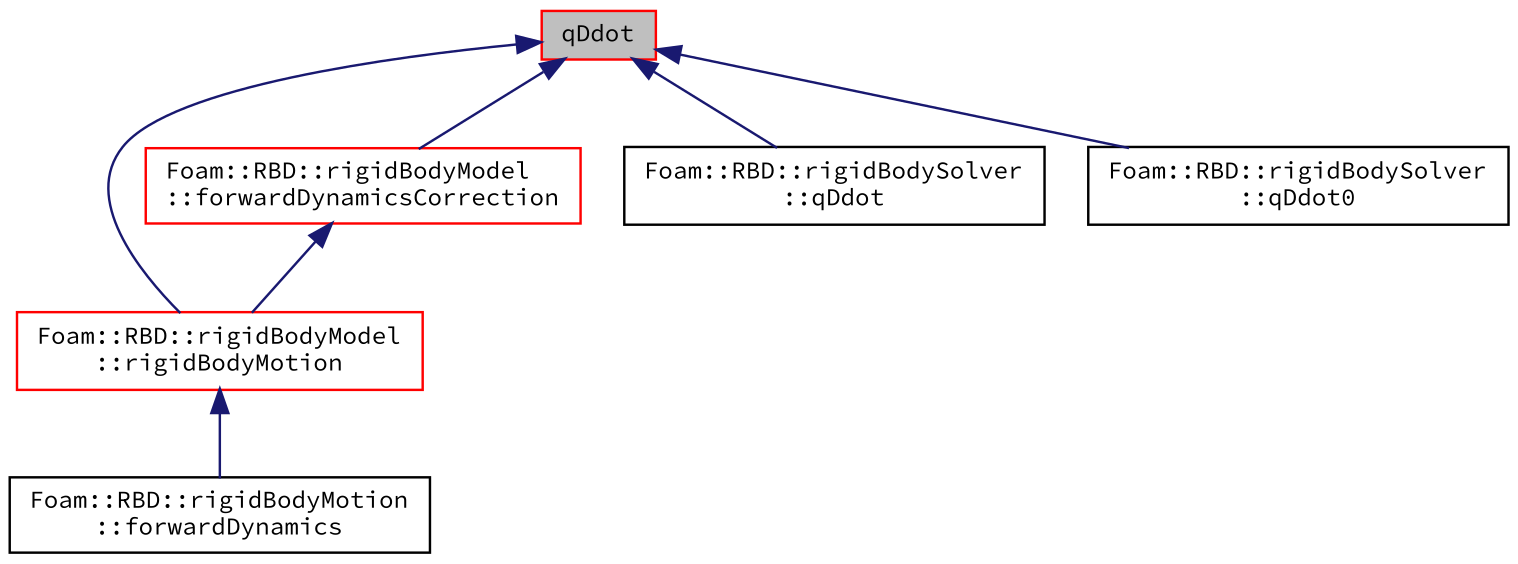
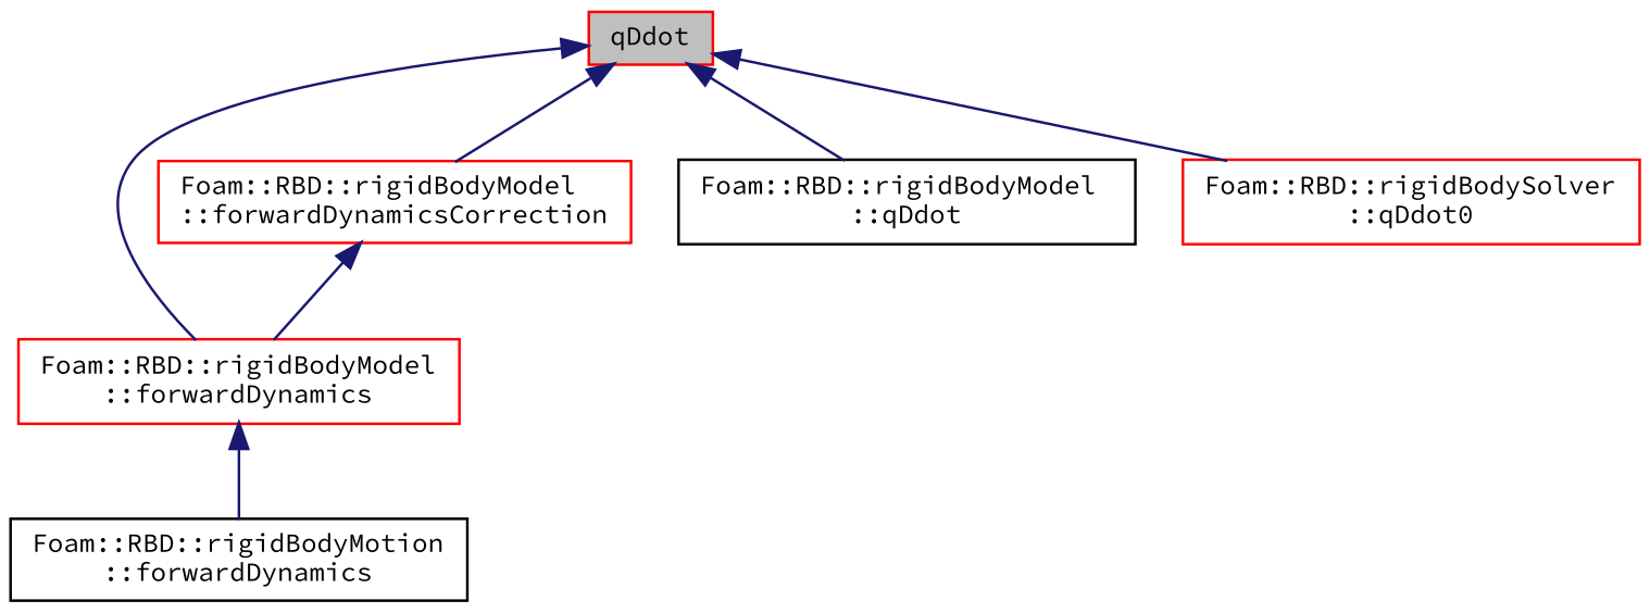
  digraph {
    fontname="Source Code Pro"
    rankdir=TB
    node [color=red fontname="Source Code Pro" fontsize=10 shape=record]
    edge [color=midnightblue dir=back fontname="Source Code Pro" fontsize=10 labelfontname=Helvetica labelfontsize=10 style=solid]
    n1 [fillcolor=grey75 fontcolor=black height=0.2 label=qDdot style=filled width=0.4]
-   n2 [height=0.2 label="Foam::RBD::rigidBodyModel\l::rigidBodyMotion" width=0.4]
+   n2 [height=0.2 label="Foam::RBD::rigidBodyModel\l::forwardDynamics" width=0.4]
    n3 [height=0.2 label="Foam::RBD::rigidBodyModel\l::forwardDynamicsCorrection" width=0.4]
-   n4 [color=black height=0.2 label="Foam::RBD::rigidBodySolver\l::qDdot" width=0.4]
-   n5 [color=black height=0.2 label="Foam::RBD::rigidBodySolver\l::qDdot0" width=0.4]
+   n4 [color=black height=0.2 label="Foam::RBD::rigidBodyModel\l::qDdot" width=0.4]
+   n5 [height=0.2 label="Foam::RBD::rigidBodySolver\l::qDdot0" width=0.4]
    n6 [color=black height=0.2 label="Foam::RBD::rigidBodyMotion\l::forwardDynamics" width=0.4]
    n1 -> n2
    n1 -> n3
    n1 -> n4
    n1 -> n5
    n2 -> n6
    n3 -> n2
  }
